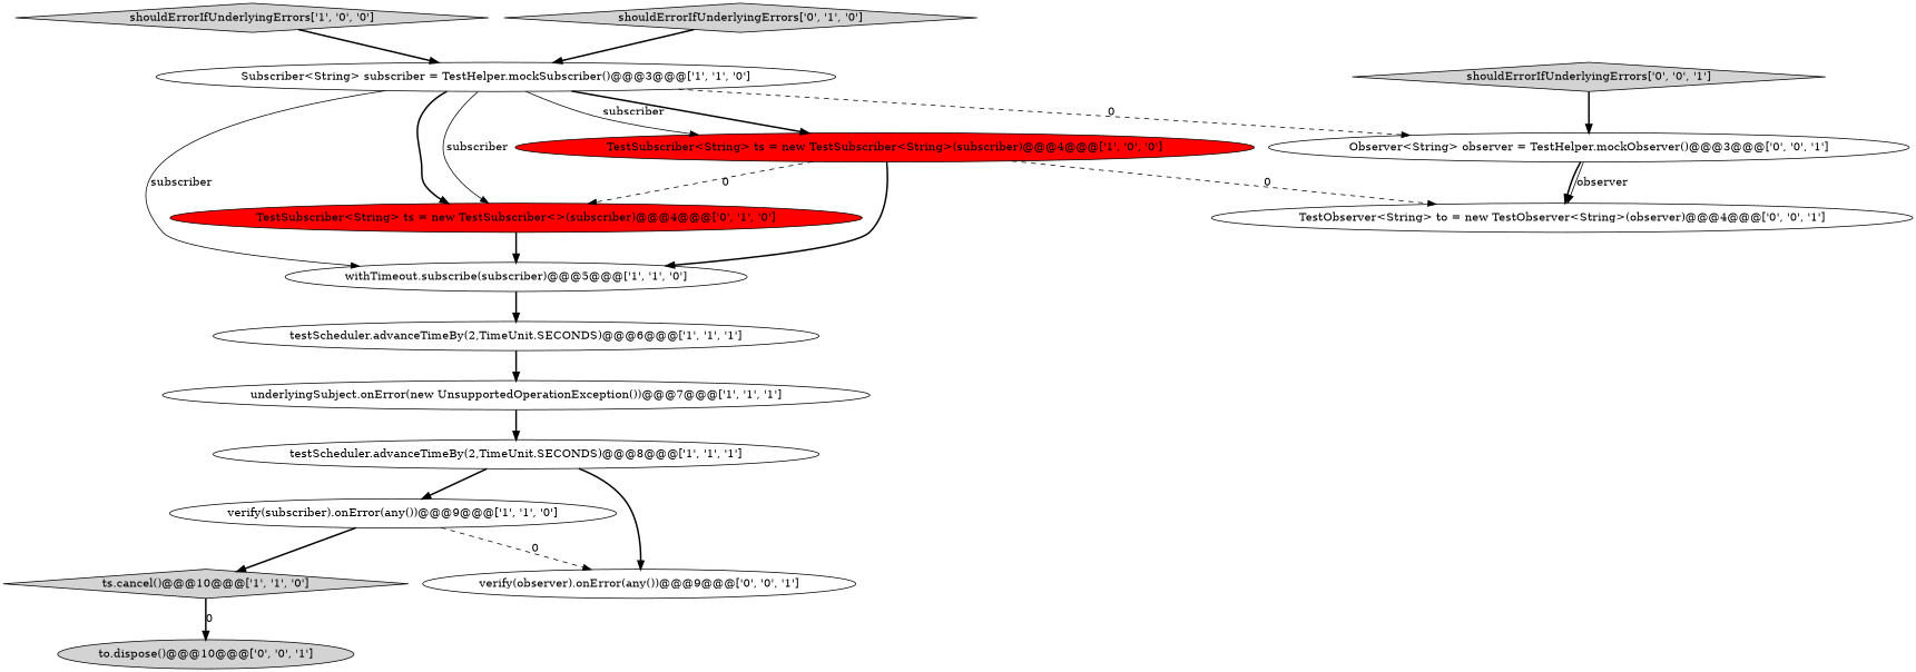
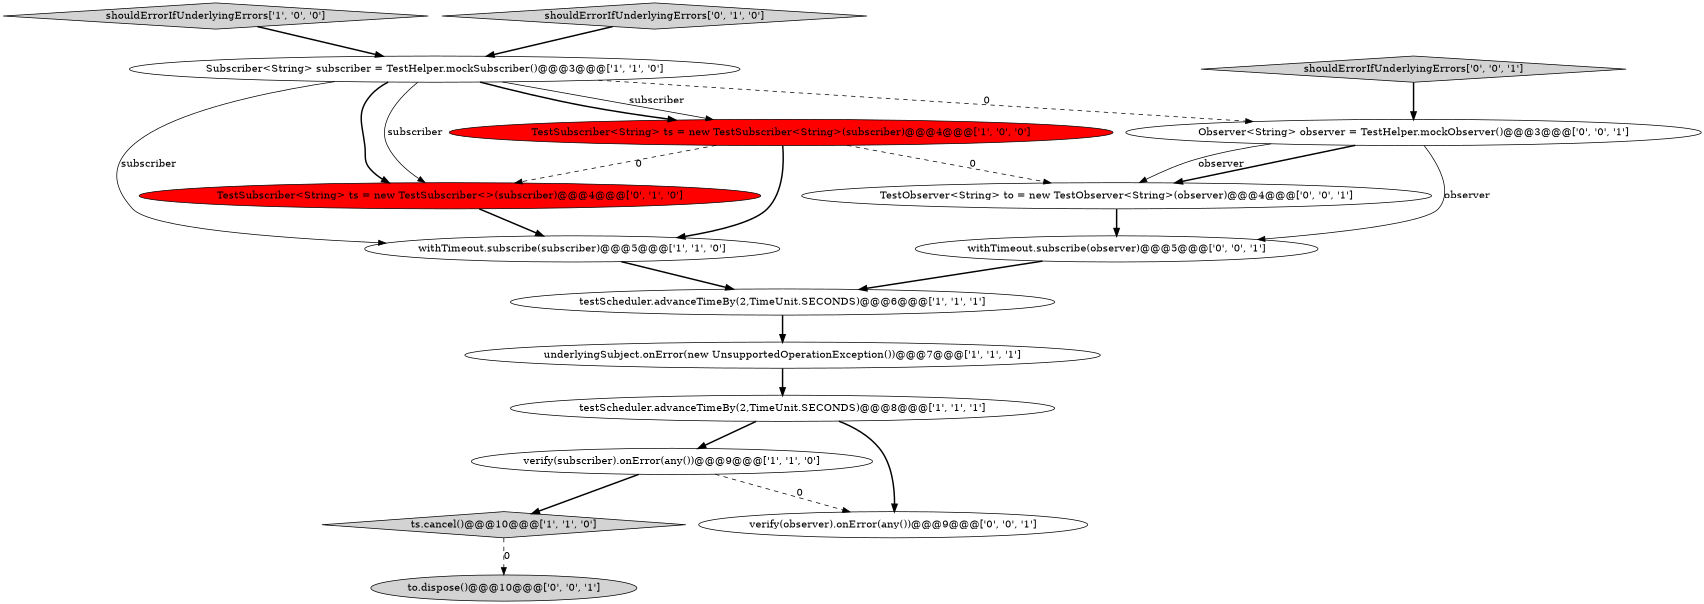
  digraph {
    node [fillcolor=white shape=ellipse style=filled]
    edge [style=bold]
    n1 [label="withTimeout.subscribe(subscriber)@@@5@@@['1', '1', '0']"]
    n2 [label="testScheduler.advanceTimeBy(2,TimeUnit.SECONDS)@@@6@@@['1', '1', '1']"]
+   n3 [label="withTimeout.subscribe(observer)@@@5@@@['0', '0', '1']"]
    n4 [label="underlyingSubject.onError(new UnsupportedOperationException())@@@7@@@['1', '1', '1']"]
    n5 [fillcolor=red label="TestSubscriber<String> ts = new TestSubscriber<>(subscriber)@@@4@@@['0', '1', '0']"]
    n6 [fillcolor=lightgray label="shouldErrorIfUnderlyingErrors['0', '0', '1']" shape=diamond]
    n7 [label="Observer<String> observer = TestHelper.mockObserver()@@@3@@@['0', '0', '1']"]
    n8 [label="TestObserver<String> to = new TestObserver<String>(observer)@@@4@@@['0', '0', '1']"]
    n9 [fillcolor=red label="TestSubscriber<String> ts = new TestSubscriber<String>(subscriber)@@@4@@@['1', '0', '0']"]
    n10 [label="verify(subscriber).onError(any())@@@9@@@['1', '1', '0']"]
    n11 [fillcolor=lightgray label="ts.cancel()@@@10@@@['1', '1', '0']" shape=diamond]
    n12 [label="verify(observer).onError(any())@@@9@@@['0', '0', '1']"]
    n13 [fillcolor=lightgray label="to.dispose()@@@10@@@['0', '0', '1']"]
    n14 [label="testScheduler.advanceTimeBy(2,TimeUnit.SECONDS)@@@8@@@['1', '1', '1']"]
    n15 [label="Subscriber<String> subscriber = TestHelper.mockSubscriber()@@@3@@@['1', '1', '0']"]
    n16 [fillcolor=lightgray label="shouldErrorIfUnderlyingErrors['1', '0', '0']" shape=diamond]
    n17 [fillcolor=lightgray label="shouldErrorIfUnderlyingErrors['0', '1', '0']" shape=diamond]
    n1 -> n2
    n2 -> n4
+   n3 -> n2
    n4 -> n14
    n5 -> n1
    n6 -> n7
+   n7 -> n3 [label=observer style=solid]
    n7 -> n8
    n7 -> n8 [label=observer style=solid]
+   n8 -> n3
    n9 -> n1
    n9 -> n5 [label=0 style=dashed]
    n9 -> n8 [label=0 style=dashed]
    n10 -> n11
    n10 -> n12 [label=0 style=dashed]
-   n11 -> n13 [label=0]
+   n11 -> n13 [label=0 style=dashed]
    n14 -> n10
    n14 -> n12
    n15 -> n1 [label=subscriber style=solid]
    n15 -> n5
    n15 -> n5 [label=subscriber style=solid]
    n15 -> n7 [label=0 style=dashed]
    n15 -> n9
    n15 -> n9 [label=subscriber style=solid]
    n16 -> n15
    n17 -> n15
  }
